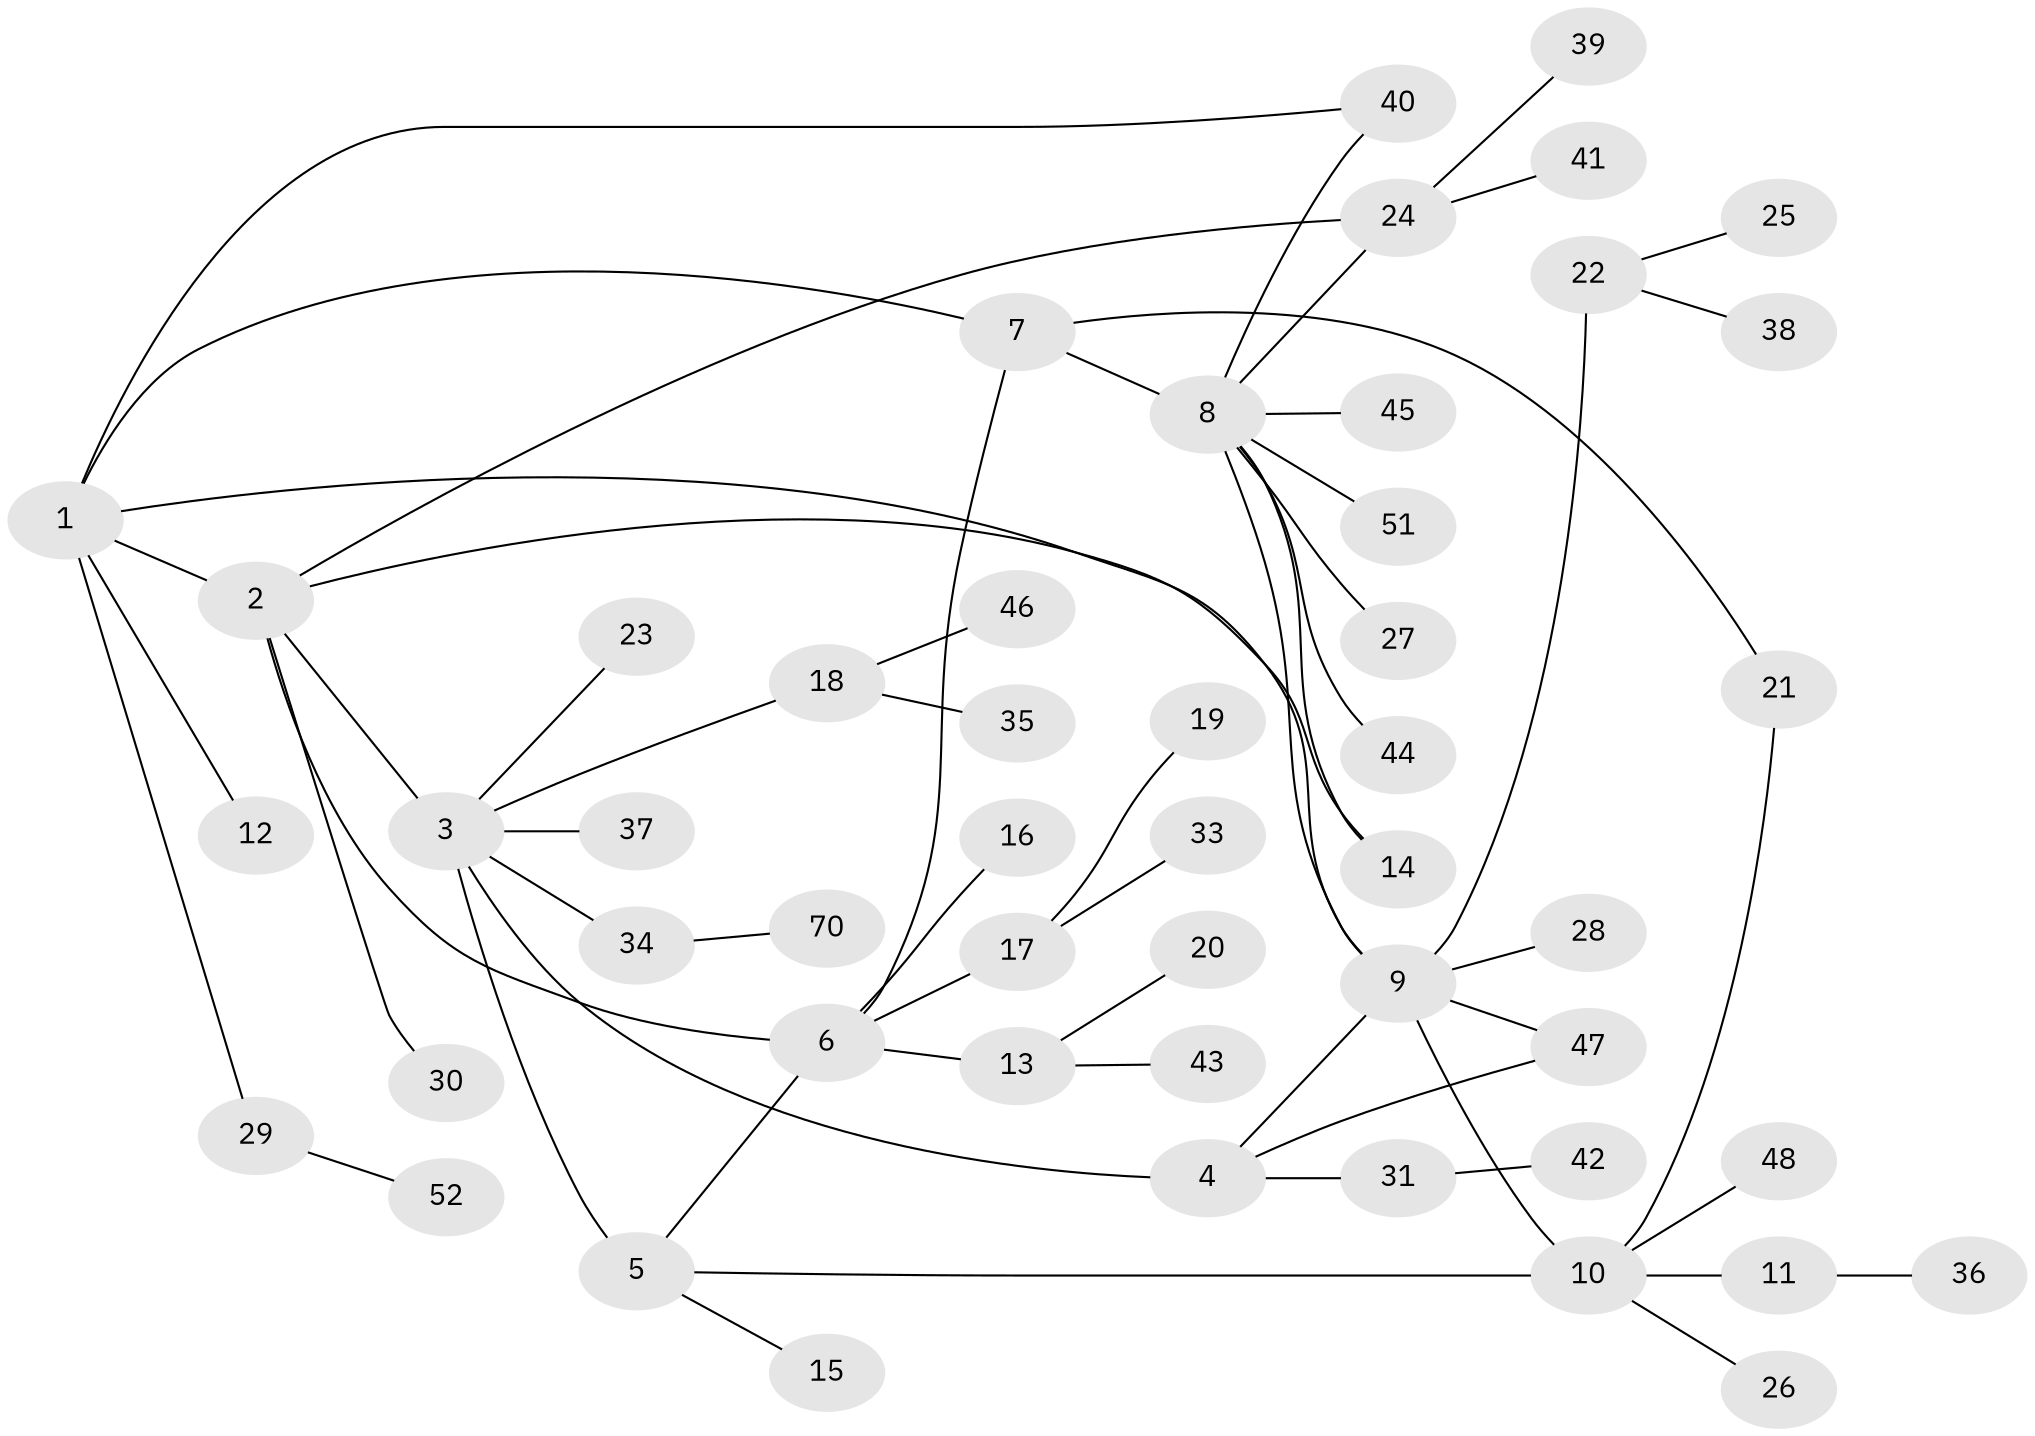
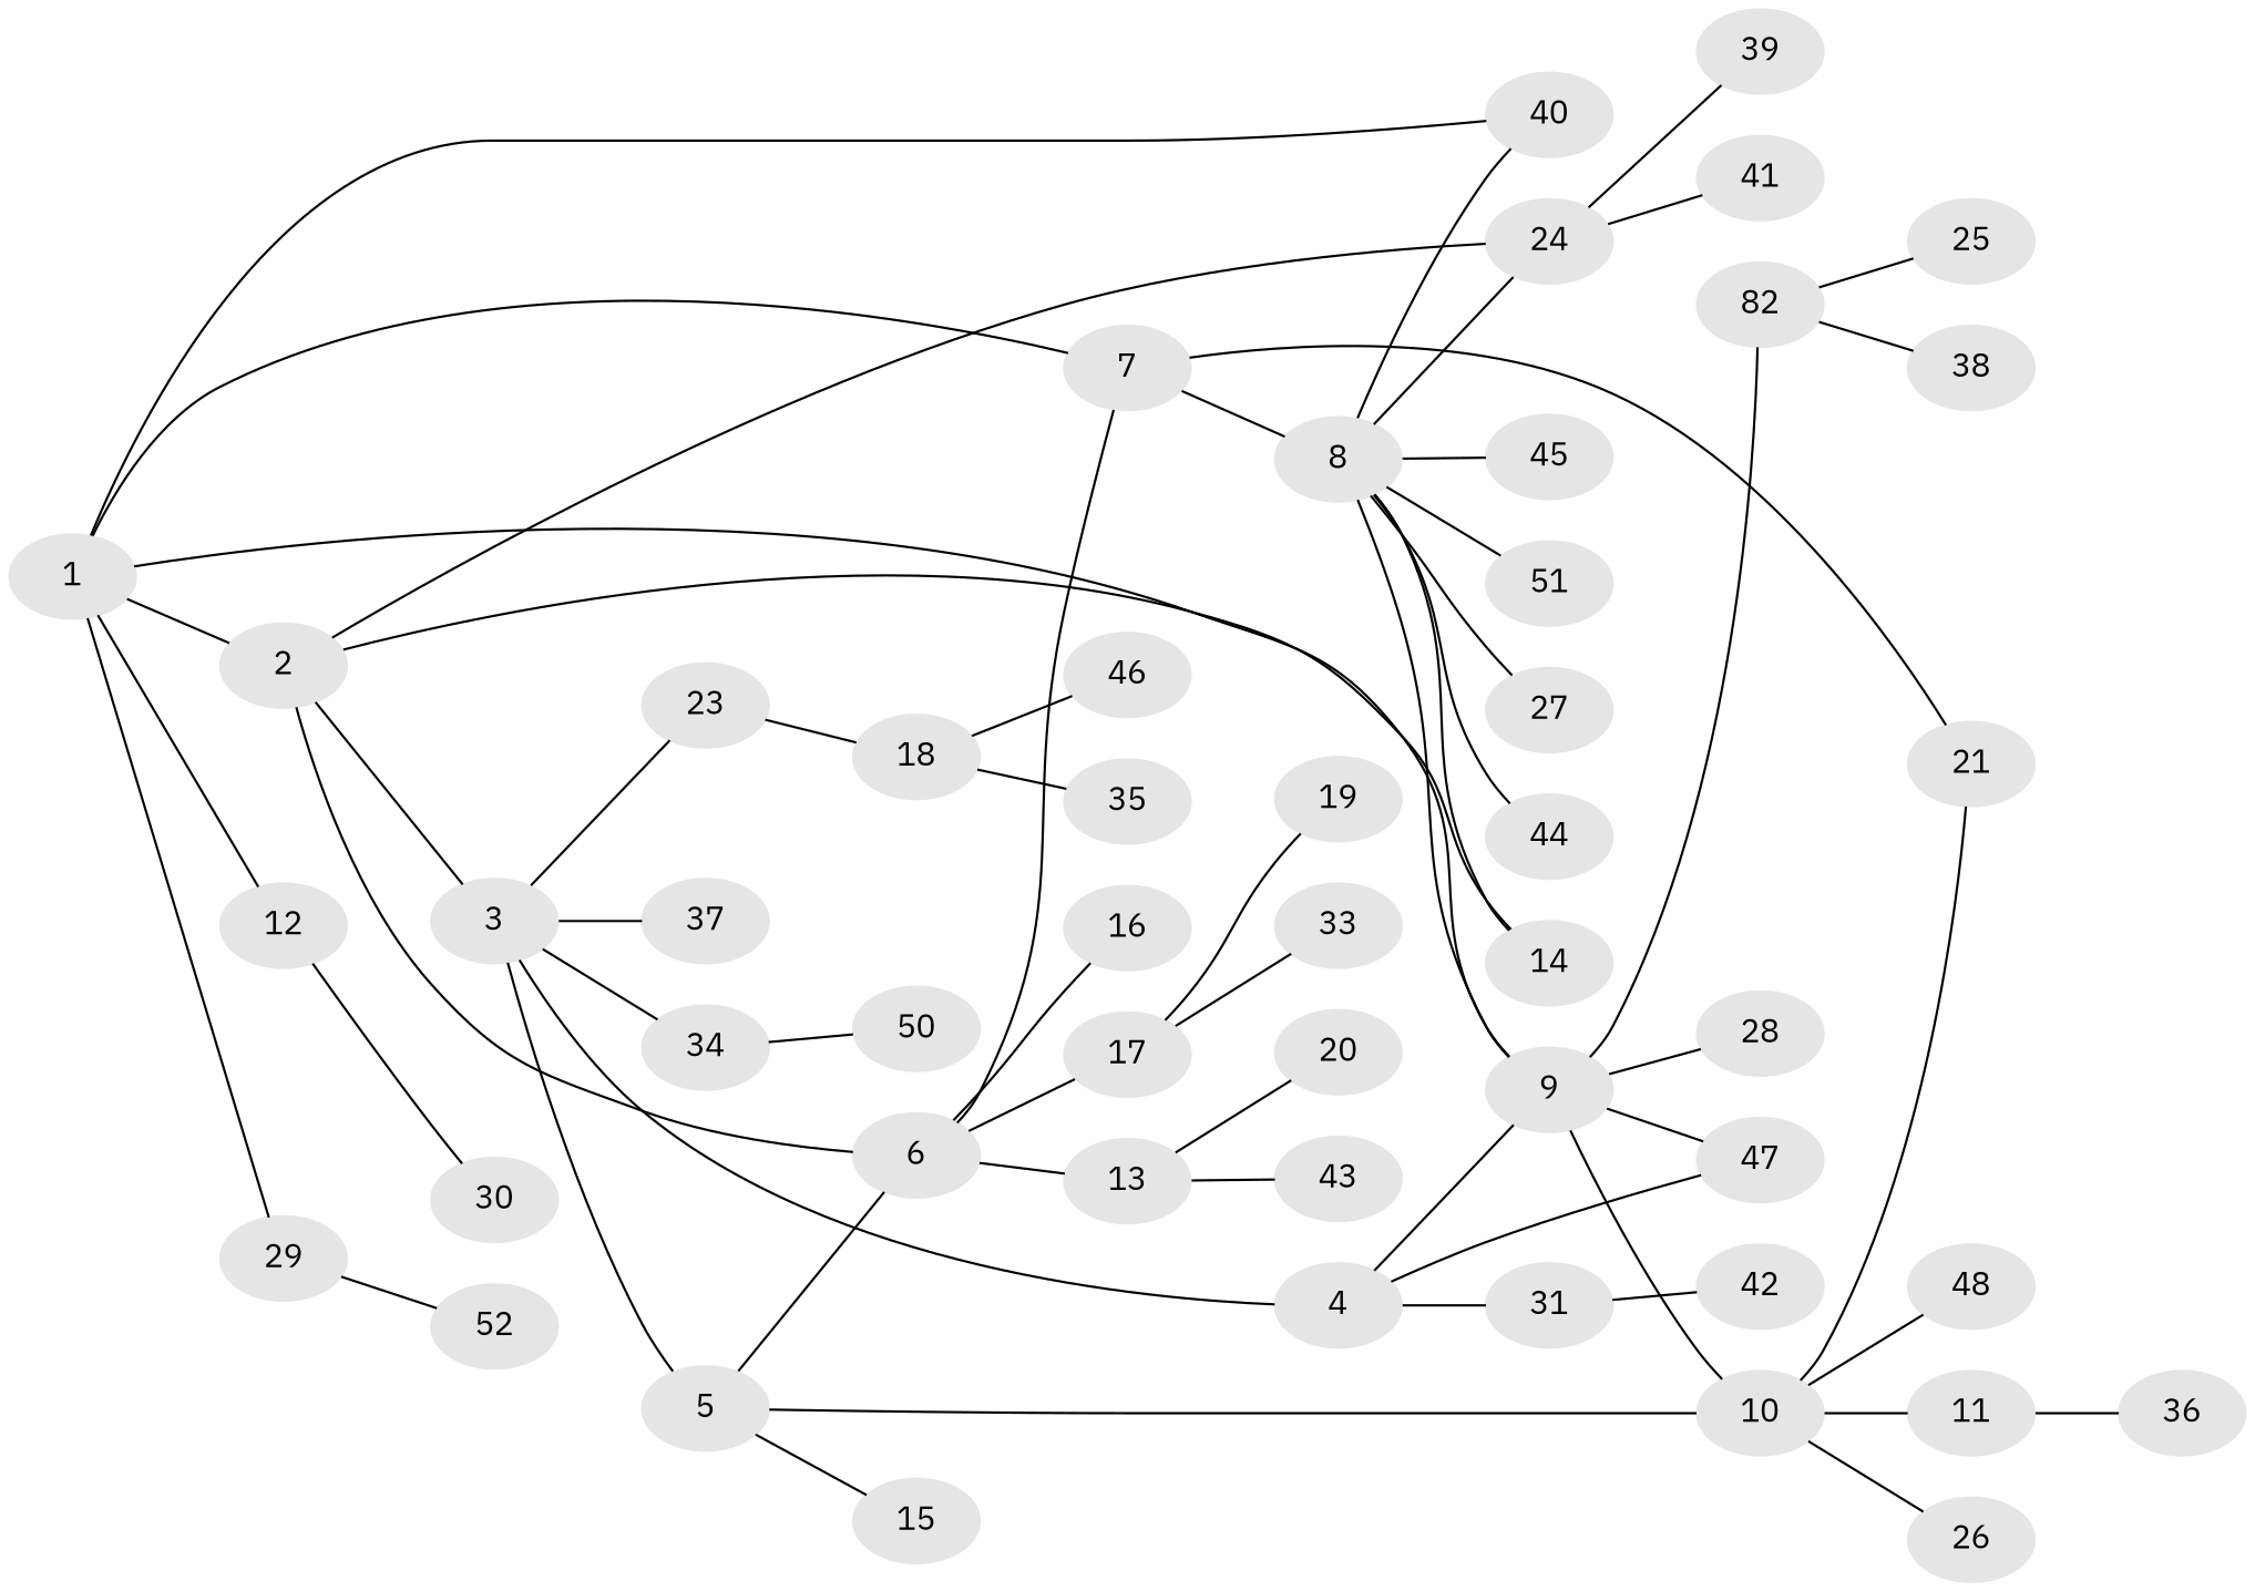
  graph {
    fontname="IBM Plex Sans"
    rankdir=LR
    node [color=gray90 fontname="IBM Plex Sans" style=filled]
    edge [fontname="IBM Plex Sans"]
    1
    2
    7
    9
    12
    29
    40
    3
    6
    14
    24
    30
    8
    21
    47
    10
-   22
+   22 [label=82]
    28
    52
    4
    5
    18
    23
    34
    37
    13
    16
    17
    39
    41
    31
    15
    35
    46
-   50 [label=70]
+   50
    27
    44
    45
    51
    42
    11
    26
    48
    20
    43
    19
    33
    25
    38
    36
    1 -- 2
    1 -- 7
    1 -- 9
    1 -- 12
    1 -- 29
    1 -- 40
    2 -- 3
    2 -- 6
    2 -- 14
    2 -- 24
-   2 -- 30
+   12 -- 30
    7 -- 8
    7 -- 21
    9 -- 47
    9 -- 10
    9 -- 22
    9 -- 28
    29 -- 52
    3 -- 4
    3 -- 5
-   3 -- 18
+   23 -- 18
    3 -- 23
    3 -- 34
    3 -- 37
    6 -- 7
    6 -- 13
    6 -- 16
    6 -- 17
    24 -- 39
    24 -- 41
    8 -- 9
    8 -- 40
    8 -- 14
    8 -- 24
    8 -- 27
    8 -- 44
    8 -- 45
    8 -- 51
    10 -- 21
    10 -- 11
    10 -- 26
    10 -- 48
    22 -- 25
    22 -- 38
    4 -- 9
    4 -- 47
    4 -- 31
    5 -- 6
    5 -- 10
    5 -- 15
    18 -- 35
    18 -- 46
    34 -- 50
    13 -- 20
    13 -- 43
    17 -- 19
    17 -- 33
    31 -- 42
    11 -- 36
  }
